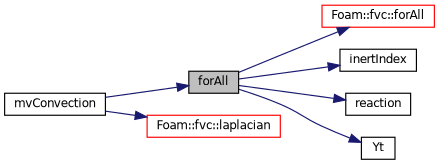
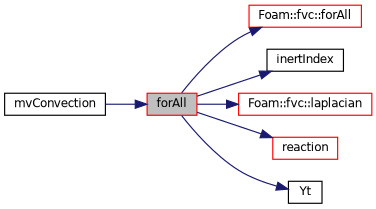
  digraph {
    rankdir=LR
    node [color=black fontname=Helvetica fontsize=10 shape=record]
    edge [color=midnightblue fontname=Helvetica fontsize=10 labelfontname=Helvetica labelfontsize=10 style=solid]
-   n1 [fillcolor=grey75 fontcolor=black height=0.2 label=forAll style=filled width=0.4]
+   n1 [color=red fillcolor=grey75 fontcolor=black height=0.2 label=forAll style=filled width=0.4]
    n2 [color=red height=0.2 label="Foam::fvc::forAll" width=0.4]
    n3 [height=0.2 label=inertIndex width=0.4]
    n4 [color=red height=0.2 label="Foam::fvc::laplacian" width=0.4]
-   n5 [height=0.2 label=reaction width=0.4]
+   n5 [color=red height=0.2 label=reaction width=0.4]
    n6 [height=0.2 label=Yt width=0.4]
    n7 [height=0.2 label=mvConvection width=0.4]
    n1 -> n2
    n1 -> n3
-   n7 -> n4
+   n1 -> n4
    n1 -> n5
    n1 -> n6
    n7 -> n1
  }
